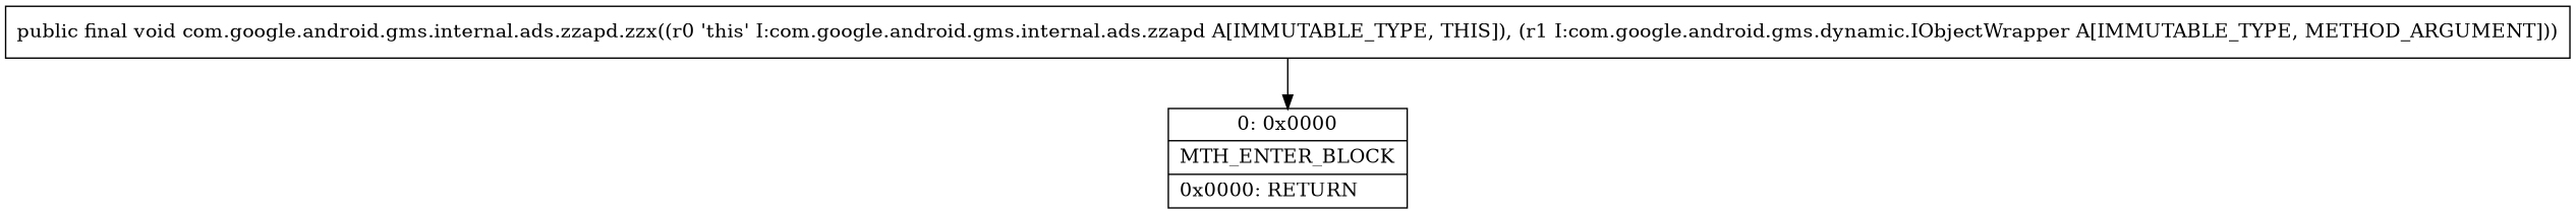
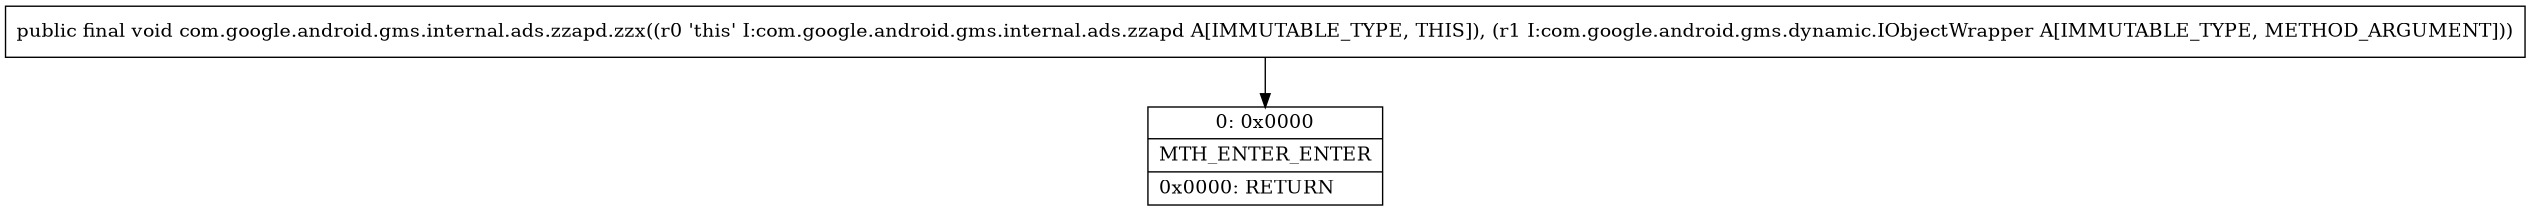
  digraph {
    node [shape=record]
-   n1 [label="{0\:\ 0x0000|MTH_ENTER_BLOCK\l|0x0000: RETURN   \l}"]
+   n1 [label="{0\:\ 0x0000|MTH_ENTER_ENTER\l|0x0000: RETURN   \l}"]
    n2 [label="{public final void com.google.android.gms.internal.ads.zzapd.zzx((r0 'this' I:com.google.android.gms.internal.ads.zzapd A[IMMUTABLE_TYPE, THIS]), (r1 I:com.google.android.gms.dynamic.IObjectWrapper A[IMMUTABLE_TYPE, METHOD_ARGUMENT])) }"]
    n2 -> n1
  }
